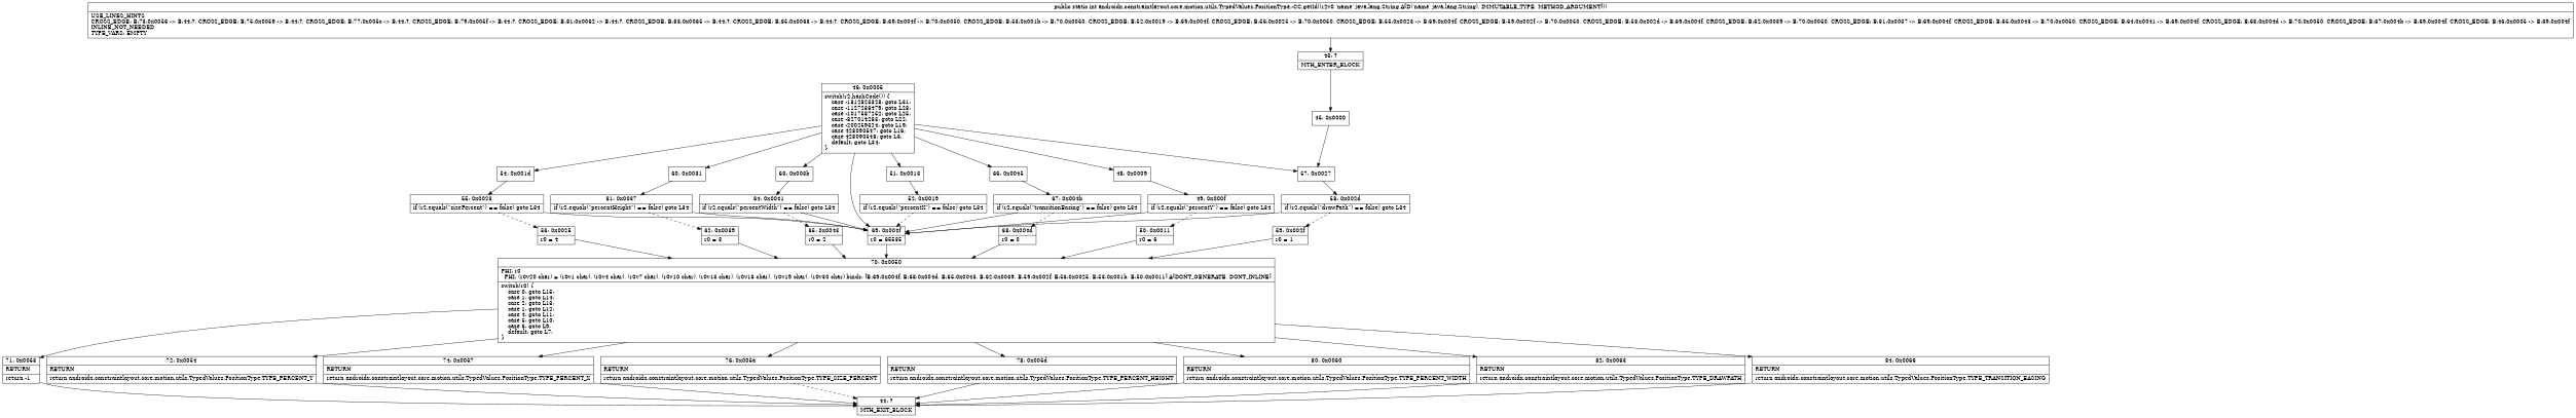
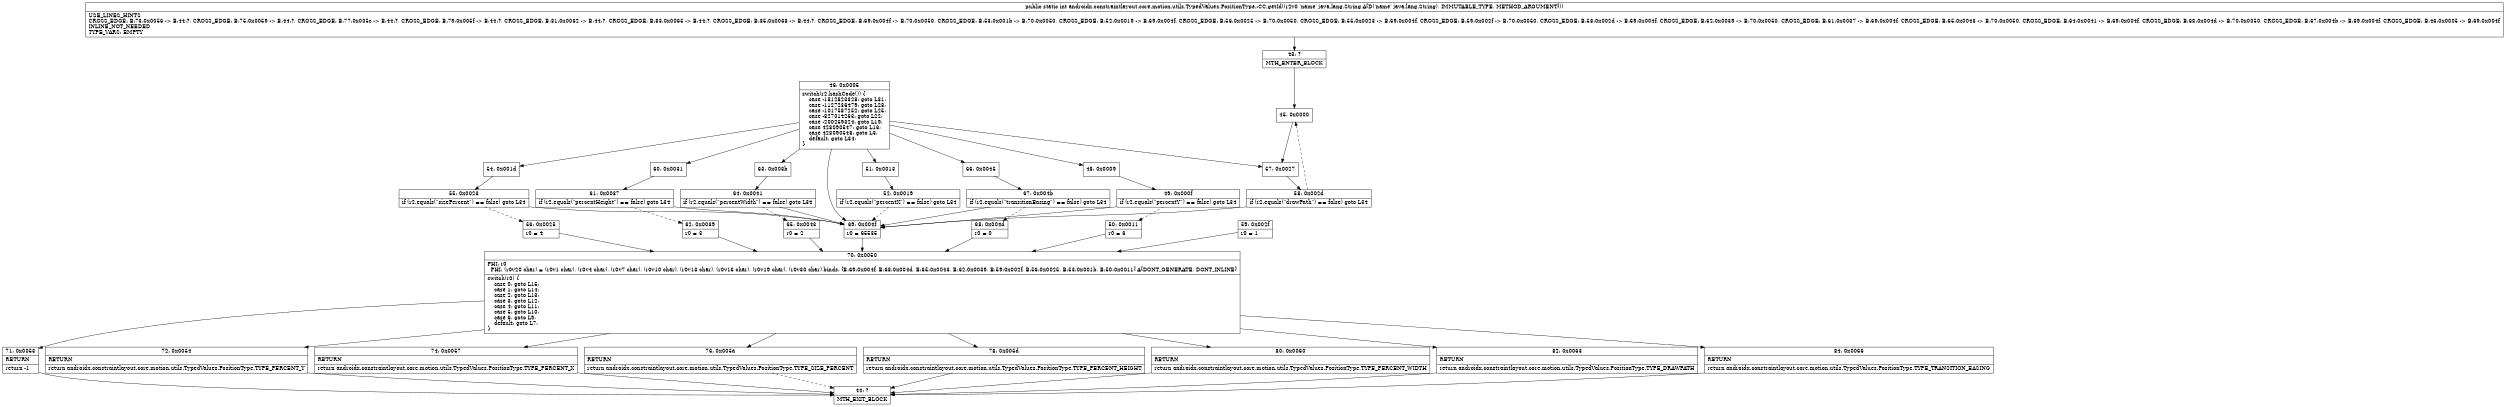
  digraph {
    node [shape=record]
    n1 [label="{43\:\ ?|MTH_ENTER_BLOCK\l}"]
    n2 [label="{45\:\ 0x0000}"]
    n3 [label="{57\:\ 0x0027}"]
    n4 [label="{46\:\ 0x0005|switch(r2.hashCode()) \{\l    case \-1812823328: goto L31;\l    case \-1127236479: goto L28;\l    case \-1017587252: goto L25;\l    case \-827014263: goto L22;\l    case \-200259324: goto L19;\l    case 428090547: goto L16;\l    case 428090548: goto L3;\l    default: goto L34;\l\}\l}"]
    n5 [label="{48\:\ 0x0009}"]
    n6 [label="{51\:\ 0x0013}"]
    n7 [label="{54\:\ 0x001d}"]
    n8 [label="{60\:\ 0x0031}"]
    n9 [label="{63\:\ 0x003b}"]
    n10 [label="{66\:\ 0x0045}"]
    n11 [label="{69\:\ 0x004f|r0 = 65535\l}"]
    n12 [label="{49\:\ 0x000f|if (r2.equals(\"percentY\") == false) goto L34\l}"]
    n13 [label="{52\:\ 0x0019|if (r2.equals(\"percentX\") == false) goto L34\l}"]
    n14 [label="{55\:\ 0x0023|if (r2.equals(\"sizePercent\") == false) goto L34\l}"]
    n15 [label="{58\:\ 0x002d|if (r2.equals(\"drawPath\") == false) goto L34\l}"]
    n16 [label="{61\:\ 0x0037|if (r2.equals(\"percentHeight\") == false) goto L34\l}"]
    n17 [label="{64\:\ 0x0041|if (r2.equals(\"percentWidth\") == false) goto L34\l}"]
    n18 [label="{67\:\ 0x004b|if (r2.equals(\"transitionEasing\") == false) goto L34\l}"]
-   n19 [label="{70\:\ 0x0050|PHI: r0 \l  PHI: (r0v20 char) = (r0v1 char), (r0v4 char), (r0v7 char), (r0v10 char), (r0v13 char), (r0v16 char), (r0v19 char), (r0v30 char) binds: [B:69:0x004f, B:68:0x004d, B:65:0x0043, B:62:0x0039, B:59:0x002f, B:56:0x0025, B:53:0x001b, B:50:0x0011] A[DONT_GENERATE, DONT_INLINE]\l|switch(r0) \{\l    case 0: goto L15;\l    case 1: goto L14;\l    case 2: goto L13;\l    case 1: goto L12;\l    case 4: goto L11;\l    case 5: goto L10;\l    case 6: goto L9;\l    default: goto L7;\l\}\l}"]
+   n19 [label="{70\:\ 0x0050|PHI: r0 \l  PHI: (r0v20 char) = (r0v1 char), (r0v4 char), (r0v7 char), (r0v10 char), (r0v13 char), (r0v16 char), (r0v19 char), (r0v30 char) binds: [B:69:0x004f, B:68:0x004d, B:65:0x0043, B:62:0x0039, B:59:0x002f, B:56:0x0025, B:53:0x001b, B:50:0x0011] A[DONT_GENERATE, DONT_INLINE]\l|switch(r0) \{\l    case 0: goto L15;\l    case 1: goto L14;\l    case 2: goto L13;\l    case 3: goto L12;\l    case 4: goto L11;\l    case 5: goto L10;\l    case 6: goto L9;\l    default: goto L7;\l\}\l}"]
    n20 [label="{50\:\ 0x0011|r0 = 6\l}"]
    n21 [label="{71\:\ 0x0053|RETURN\l|return \-1\l}"]
    n22 [label="{72\:\ 0x0054|RETURN\l|return androidx.constraintlayout.core.motion.utils.TypedValues.PositionType.TYPE_PERCENT_Y\l}"]
    n23 [label="{74\:\ 0x0057|RETURN\l|return androidx.constraintlayout.core.motion.utils.TypedValues.PositionType.TYPE_PERCENT_X\l}"]
    n24 [label="{76\:\ 0x005a|RETURN\l|return androidx.constraintlayout.core.motion.utils.TypedValues.PositionType.TYPE_SIZE_PERCENT\l}"]
    n25 [label="{78\:\ 0x005d|RETURN\l|return androidx.constraintlayout.core.motion.utils.TypedValues.PositionType.TYPE_PERCENT_HEIGHT\l}"]
    n26 [label="{80\:\ 0x0060|RETURN\l|return androidx.constraintlayout.core.motion.utils.TypedValues.PositionType.TYPE_PERCENT_WIDTH\l}"]
    n27 [label="{82\:\ 0x0063|RETURN\l|return androidx.constraintlayout.core.motion.utils.TypedValues.PositionType.TYPE_DRAWPATH\l}"]
    n28 [label="{84\:\ 0x0066|RETURN\l|return androidx.constraintlayout.core.motion.utils.TypedValues.PositionType.TYPE_TRANSITION_EASING\l}"]
    n29 [label="{44\:\ ?|MTH_EXIT_BLOCK\l}"]
    n30 [label="{56\:\ 0x0025|r0 = 4\l}"]
    n31 [label="{59\:\ 0x002f|r0 = 1\l}"]
    n32 [label="{62\:\ 0x0039|r0 = 3\l}"]
    n33 [label="{65\:\ 0x0043|r0 = 2\l}"]
    n34 [label="{68\:\ 0x004d|r0 = 0\l}"]
    n35 [label="{public static int androidx.constraintlayout.core.motion.utils.TypedValues.PositionType.\-CC.getId((r2v0 'name' java.lang.String A[D('name' java.lang.String), IMMUTABLE_TYPE, METHOD_ARGUMENT]))  | USE_LINES_HINTS\lCROSS_EDGE: B:73:0x0056 \-\> B:44:?, CROSS_EDGE: B:75:0x0059 \-\> B:44:?, CROSS_EDGE: B:77:0x005c \-\> B:44:?, CROSS_EDGE: B:79:0x005f \-\> B:44:?, CROSS_EDGE: B:81:0x0062 \-\> B:44:?, CROSS_EDGE: B:83:0x0065 \-\> B:44:?, CROSS_EDGE: B:85:0x0068 \-\> B:44:?, CROSS_EDGE: B:69:0x004f \-\> B:70:0x0050, CROSS_EDGE: B:53:0x001b \-\> B:70:0x0050, CROSS_EDGE: B:52:0x0019 \-\> B:69:0x004f, CROSS_EDGE: B:56:0x0025 \-\> B:70:0x0050, CROSS_EDGE: B:55:0x0023 \-\> B:69:0x004f, CROSS_EDGE: B:59:0x002f \-\> B:70:0x0050, CROSS_EDGE: B:58:0x002d \-\> B:69:0x004f, CROSS_EDGE: B:62:0x0039 \-\> B:70:0x0050, CROSS_EDGE: B:61:0x0037 \-\> B:69:0x004f, CROSS_EDGE: B:65:0x0043 \-\> B:70:0x0050, CROSS_EDGE: B:64:0x0041 \-\> B:69:0x004f, CROSS_EDGE: B:68:0x004d \-\> B:70:0x0050, CROSS_EDGE: B:67:0x004b \-\> B:69:0x004f, CROSS_EDGE: B:46:0x0005 \-\> B:69:0x004f\lINLINE_NOT_NEEDED\lTYPE_VARS: EMPTY\l}"]
    n1 -> n2
    n2 -> n3
    n3 -> n15
    n4 -> n3
    n4 -> n5
    n4 -> n6
    n4 -> n7
    n4 -> n8
    n4 -> n9
    n4 -> n10
    n4 -> n11
    n5 -> n12
    n6 -> n13
    n7 -> n14
    n8 -> n16
    n9 -> n17
    n10 -> n18
    n11 -> n19
    n12 -> n11
    n12 -> n20 [style=dashed]
    n13 -> n11 [style=dashed]
    n14 -> n11
    n14 -> n30 [style=dashed]
    n15 -> n11
-   n15 -> n31 [style=dashed]
+   n15 -> n2 [style=dashed]
    n16 -> n11
    n16 -> n32 [style=dashed]
    n17 -> n11
    n17 -> n33 [style=dashed]
    n18 -> n11
    n18 -> n34 [style=dashed]
    n19 -> n21
    n19 -> n22
    n19 -> n23
    n19 -> n24
    n19 -> n25
    n19 -> n26
    n19 -> n27
    n19 -> n28
    n20 -> n19
    n21 -> n29
    n22 -> n29
    n23 -> n29
    n24 -> n29 [style=dashed]
    n25 -> n29
    n26 -> n29
    n27 -> n29
    n28 -> n29
    n30 -> n19
    n31 -> n19
    n32 -> n19
    n33 -> n19
    n34 -> n19
    n35 -> n1
  }
